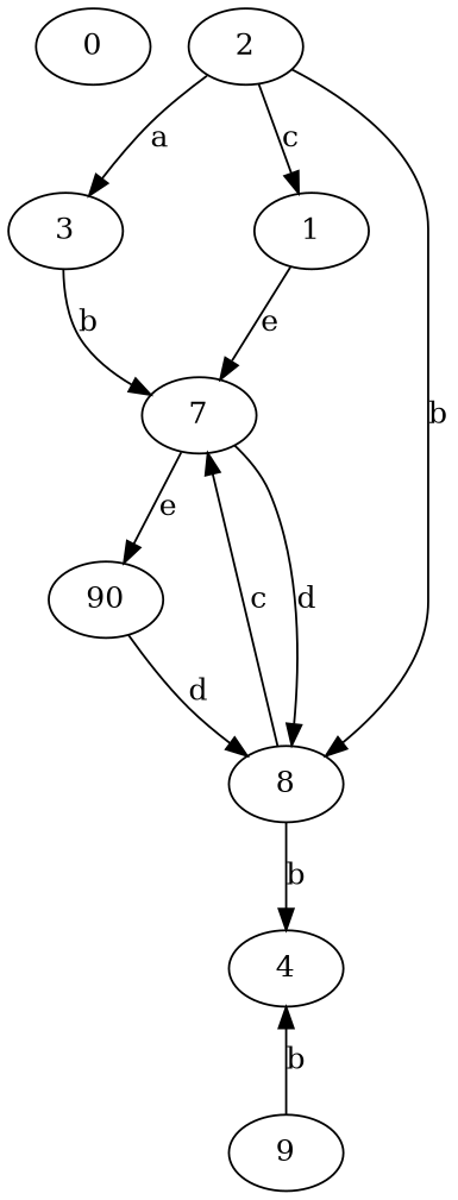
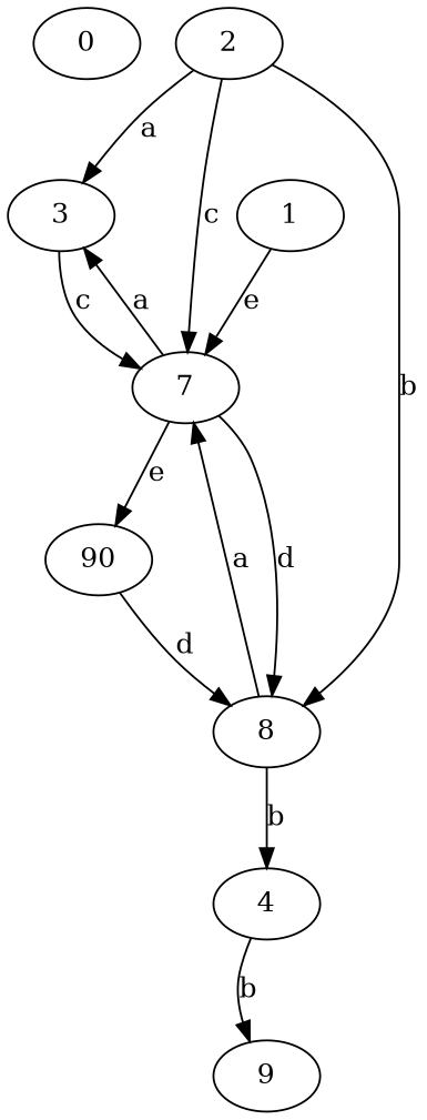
  strict digraph {
    0
    2
    3
    7
    8
    n6 [label=90]
    n7 [label=4]
    9
    1
    2 -> 3 [label=a]
-   2 -> 1 [label=c]
+   2 -> 7 [label=c]
    2 -> 8 [label=b]
-   3 -> 7 [label=b]
+   3 -> 7 [label=c]
+   7 -> 3 [label=a]
    7 -> 8 [label=d]
    7 -> n6 [label=e]
-   8 -> 7 [label=c]
+   8 -> 7 [label=a]
    8 -> n7 [label=b]
    n6 -> 8 [label=d]
-   9 -> n7 [label=b]
+   n7 -> 9 [label=b]
    1 -> 7 [label=e]
  }
